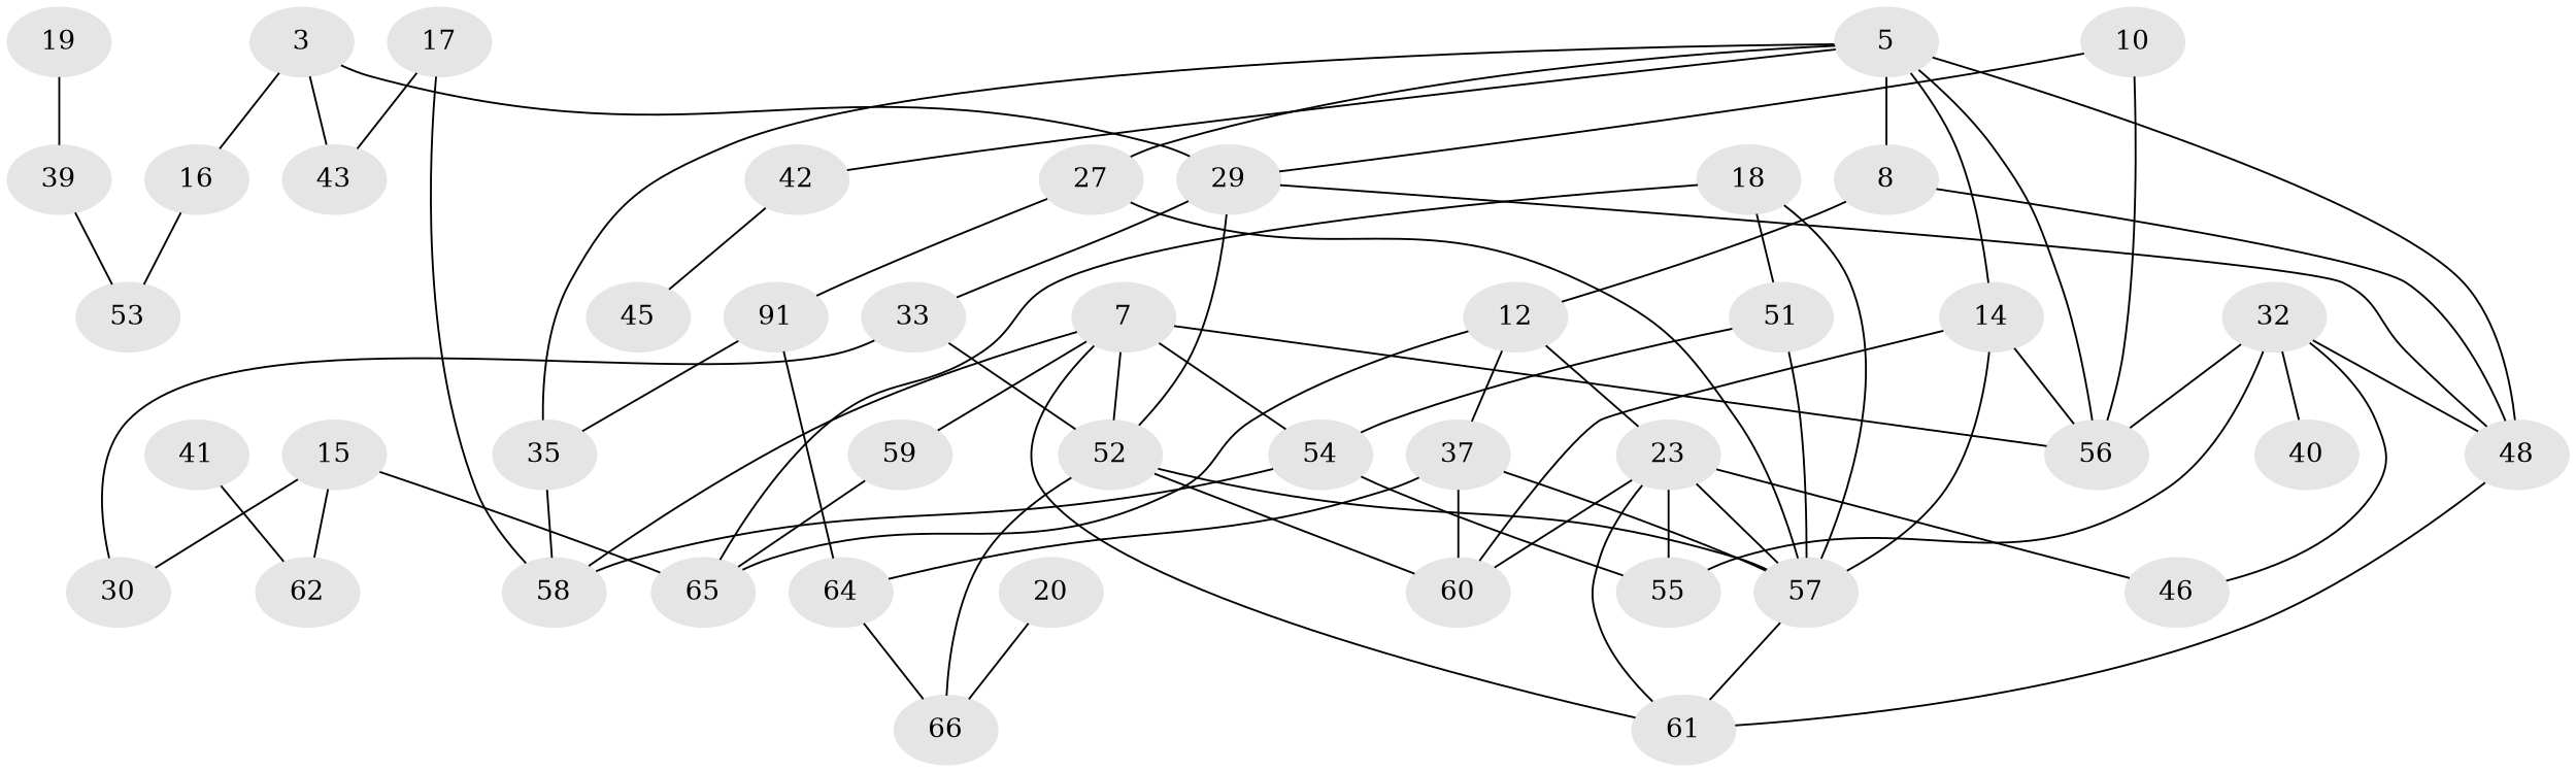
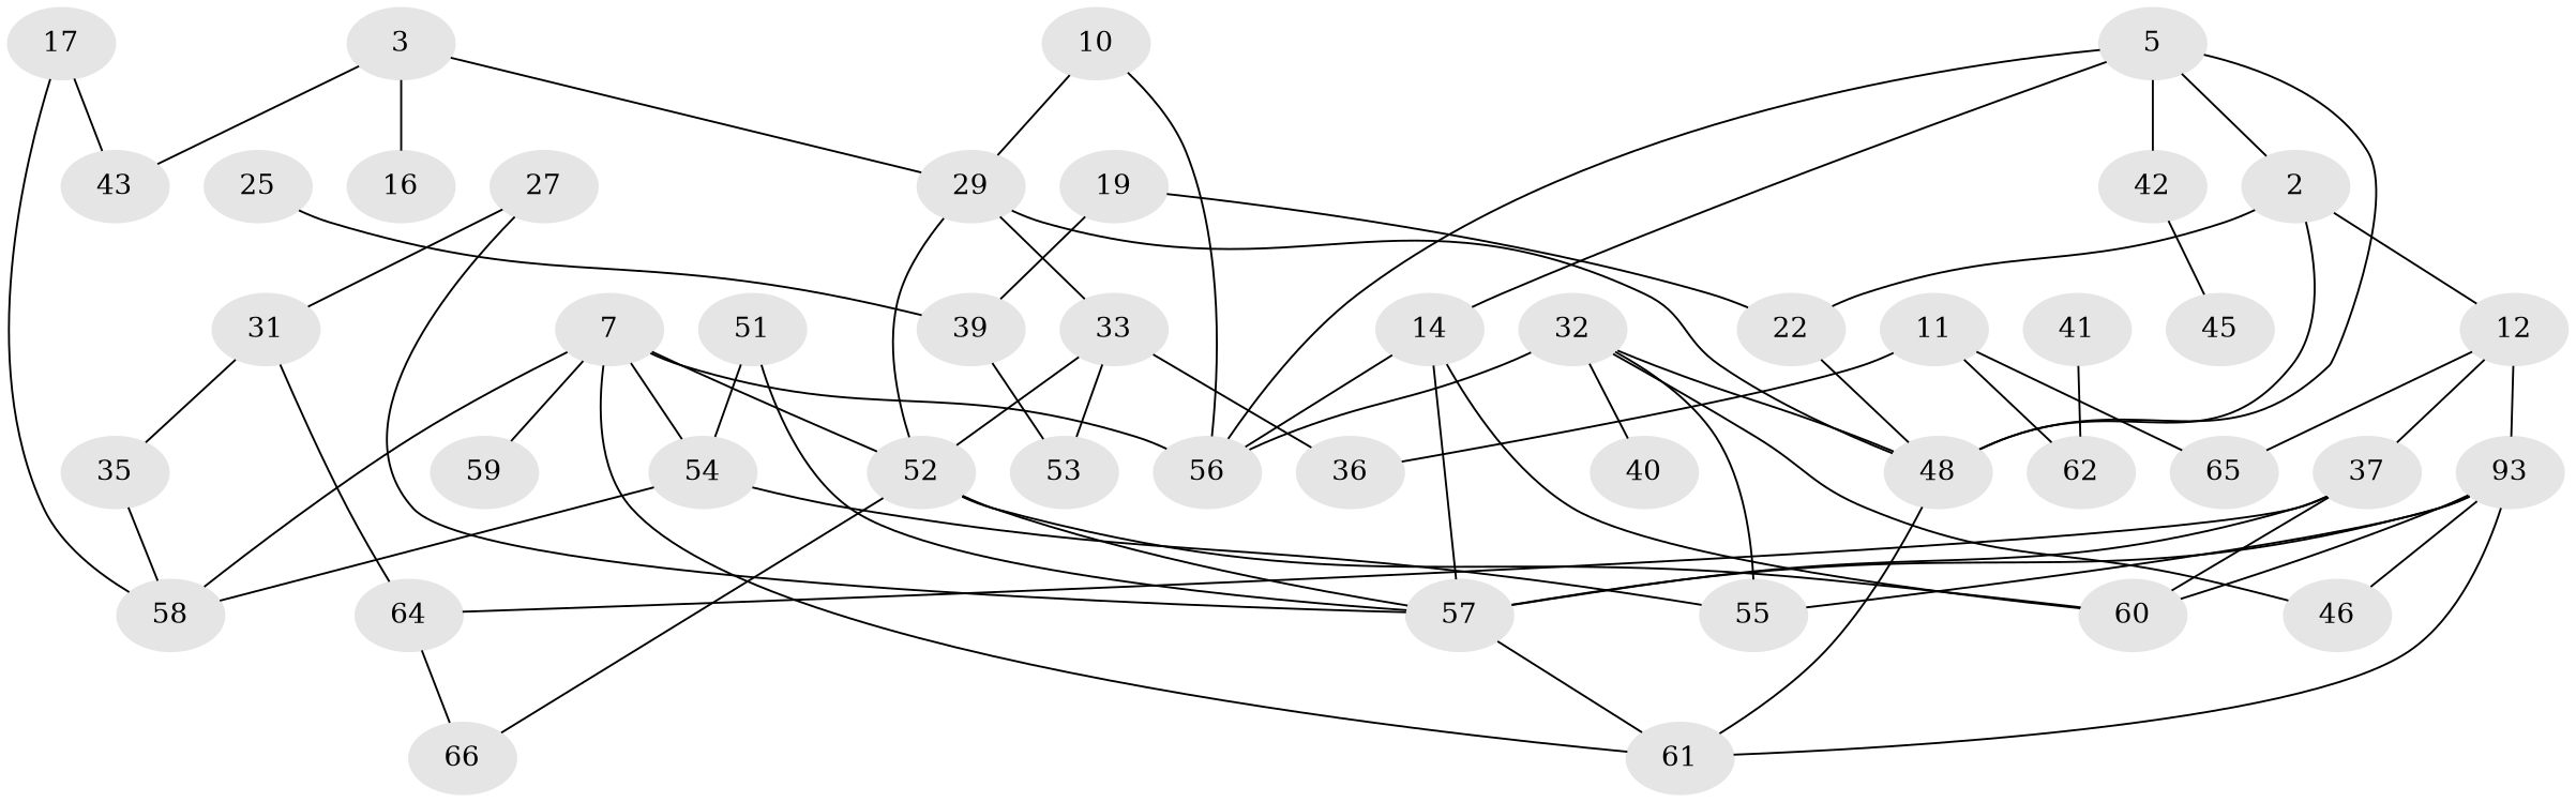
  graph {
    node [color=gray90 style=filled]
    edge [weight=1.0]
    3
    16
    29
    43
    48
    52
    33
    5
-   8
+   8 [label=2]
    14
    27
    35
    42
    56
    12
+   22
    57
    60
-   31 [label=91]
+   31
    58
    45
    61
    7
    54
    59
    66
    55
-   23
+   23 [label=93]
    37
    65
    10
    46
    64
-   15
-   36 [label=30]
+   15 [label=11]
+   36
    62
    17
-   18
    51
    19
    39
    53
-   20
+   25
    32
    40
    41
    3 -- 16
    3 -- 29
    3 -- 43
    29 -- 48
    29 -- 52
    29 -- 33 [weight=2.0]
    48 -- 61
    52 -- 57
    52 -- 60
    52 -- 66
    33 -- 52
    33 -- 36
-   16 -- 53
+   33 -- 53
    5 -- 48
    5 -- 8
    5 -- 14
-   5 -- 27
-   5 -- 35
    5 -- 42
    5 -- 56
    8 -- 48
    8 -- 12
+   8 -- 22
    14 -- 56
    14 -- 57
    14 -- 60
    27 -- 57
    27 -- 31
    35 -- 58
    42 -- 45
    12 -- 23
    12 -- 37
    12 -- 65
+   22 -- 48
    57 -- 61
    31 -- 35
    31 -- 64
    7 -- 52
    7 -- 56
    7 -- 58
    7 -- 61
    7 -- 54
    7 -- 59
    54 -- 58
    54 -- 55
-   59 -- 65
    23 -- 57
    23 -- 60
    23 -- 61
    23 -- 55
    23 -- 46
    37 -- 57
    37 -- 60
    37 -- 64
    10 -- 29
    10 -- 56
    64 -- 66
    15 -- 65
    15 -- 36
    15 -- 62
    17 -- 43
    17 -- 58
-   18 -- 57
-   18 -- 65
-   18 -- 51
    51 -- 57
    51 -- 54
+   19 -- 22
    19 -- 39
    39 -- 53
-   20 -- 66
+   25 -- 39
    32 -- 48 [weight=2.0]
    32 -- 56 [weight=2.0]
    32 -- 55
    32 -- 46
    32 -- 40
    41 -- 62
  }
